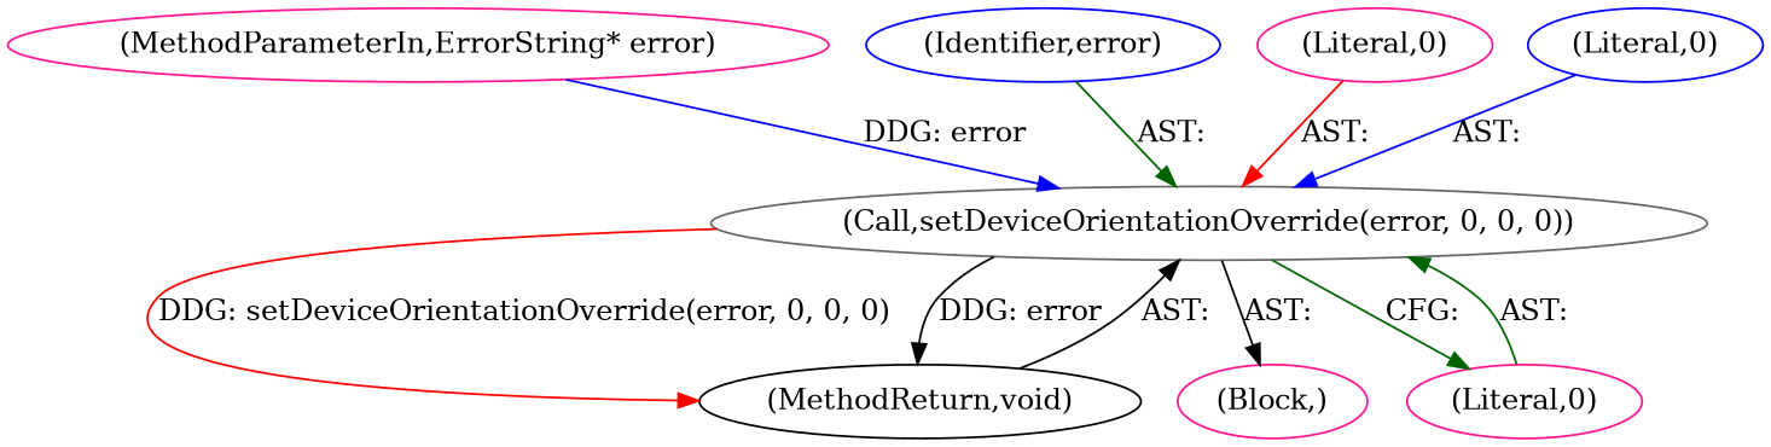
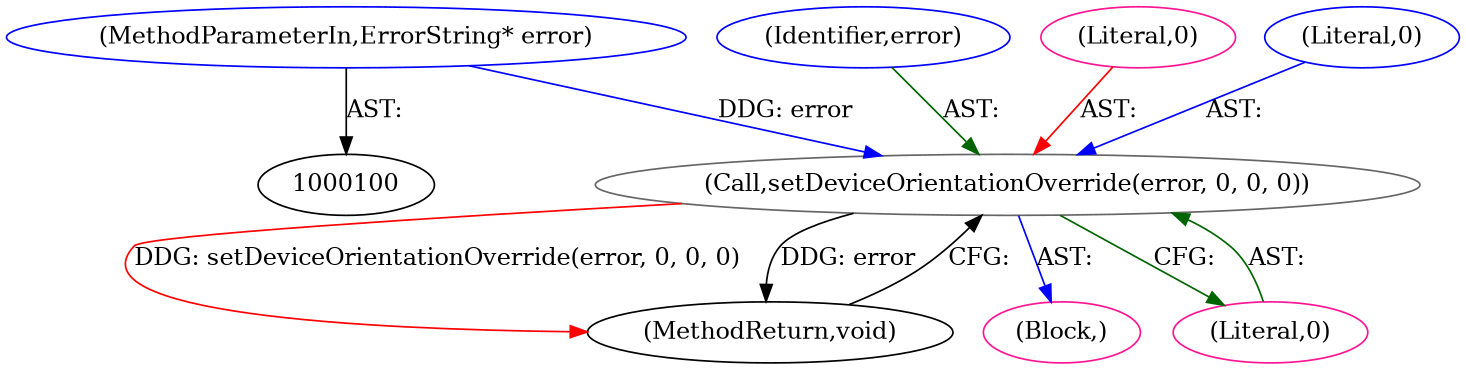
  digraph {
    node [color=deeppink]
    edge [color=blue]
-   n1 [label="(MethodParameterIn,ErrorString* error)"]
+   n1 [color=blue label="(MethodParameterIn,ErrorString* error)"]
    n2 [color=gray40 label="(Call,setDeviceOrientationOverride(error, 0, 0, 0))"]
+   1000100 [color=black]
    n4 [color=black label="(MethodReturn,void)"]
    n5 [label="(Block,)"]
    n6 [label="(Literal,0)"]
    n7 [color=blue label="(Identifier,error)"]
    n8 [label="(Literal,0)"]
    n9 [color=blue label="(Literal,0)"]
    n1 -> n2 [label="DDG: error"]
+   n1 -> 1000100 [color=black label="AST: "]
    n2 -> n4 [color=red label="DDG: setDeviceOrientationOverride(error, 0, 0, 0)"]
    n2 -> n4 [color=black label="DDG: error"]
-   n2 -> n5 [color=black label="AST: "]
+   n2 -> n5 [label="AST: "]
    n2 -> n6 [color=darkgreen label="CFG: "]
-   n4 -> n2 [color=black label="AST: "]
+   n4 -> n2 [color=black label="CFG: "]
    n6 -> n2 [color=darkgreen label="AST: "]
    n7 -> n2 [color=darkgreen label="AST: "]
    n8 -> n2 [color=red label="AST: "]
    n9 -> n2 [label="AST: "]
  }
